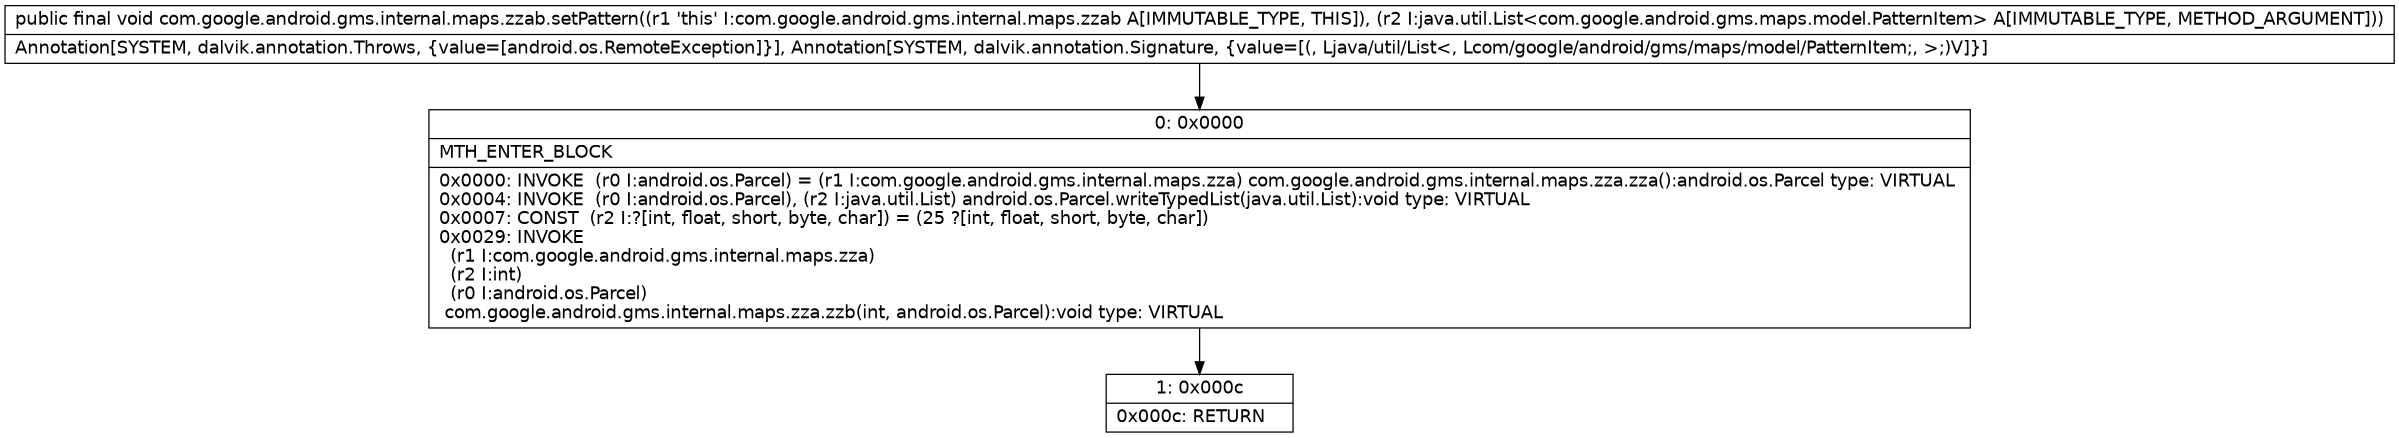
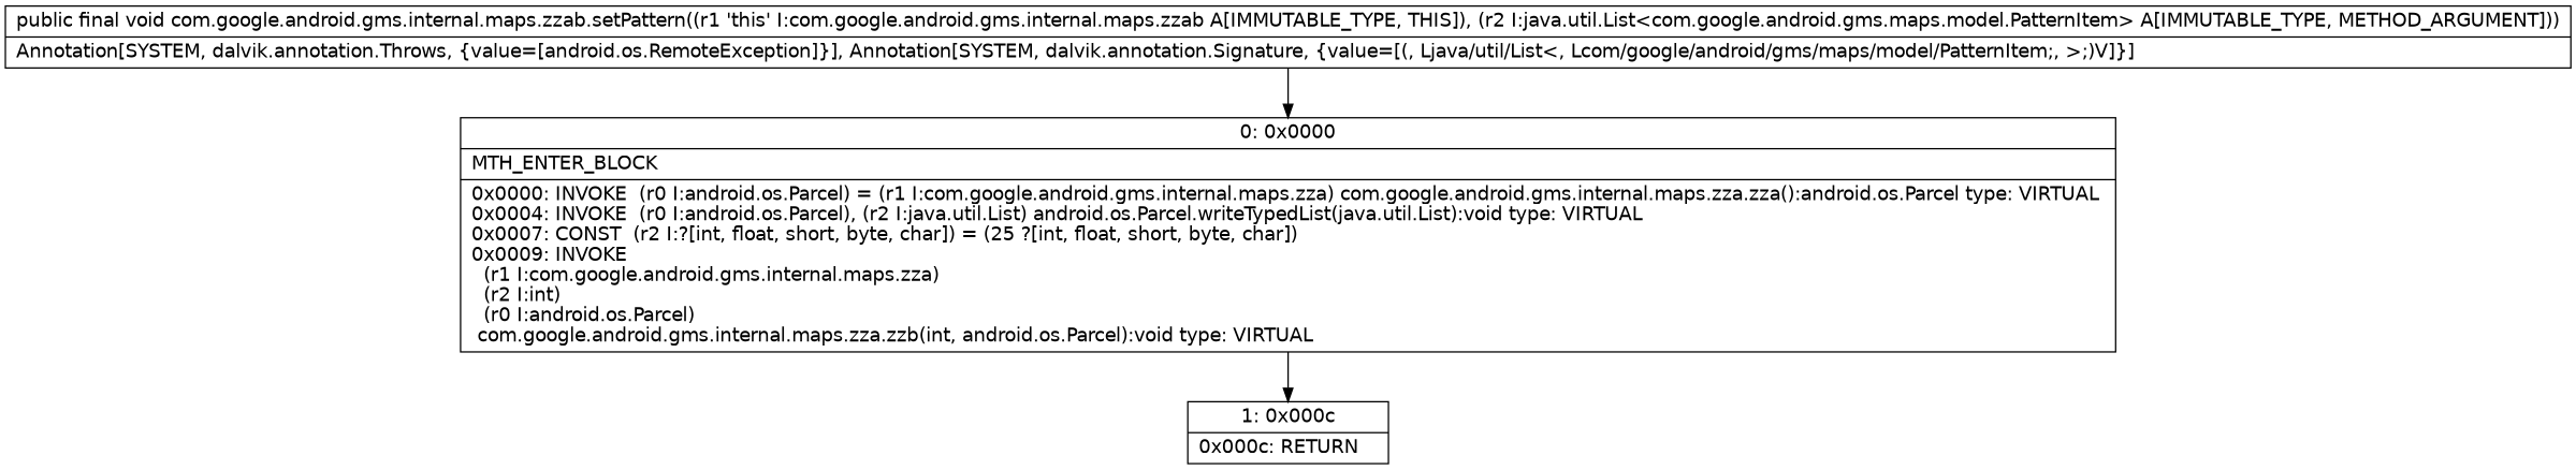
  digraph {
    fontname="DejaVu Sans"
    node [shape=record fontname="DejaVu Sans"]
    edge [fontname="DejaVu Sans"]
-   n1 [label="{0\:\ 0x0000|MTH_ENTER_BLOCK\l|0x0000: INVOKE  (r0 I:android.os.Parcel) = (r1 I:com.google.android.gms.internal.maps.zza) com.google.android.gms.internal.maps.zza.zza():android.os.Parcel type: VIRTUAL \l0x0004: INVOKE  (r0 I:android.os.Parcel), (r2 I:java.util.List) android.os.Parcel.writeTypedList(java.util.List):void type: VIRTUAL \l0x0007: CONST  (r2 I:?[int, float, short, byte, char]) = (25 ?[int, float, short, byte, char]) \l0x0029: INVOKE  \l  (r1 I:com.google.android.gms.internal.maps.zza)\l  (r2 I:int)\l  (r0 I:android.os.Parcel)\l com.google.android.gms.internal.maps.zza.zzb(int, android.os.Parcel):void type: VIRTUAL \l}"]
+   n1 [label="{0\:\ 0x0000|MTH_ENTER_BLOCK\l|0x0000: INVOKE  (r0 I:android.os.Parcel) = (r1 I:com.google.android.gms.internal.maps.zza) com.google.android.gms.internal.maps.zza.zza():android.os.Parcel type: VIRTUAL \l0x0004: INVOKE  (r0 I:android.os.Parcel), (r2 I:java.util.List) android.os.Parcel.writeTypedList(java.util.List):void type: VIRTUAL \l0x0007: CONST  (r2 I:?[int, float, short, byte, char]) = (25 ?[int, float, short, byte, char]) \l0x0009: INVOKE  \l  (r1 I:com.google.android.gms.internal.maps.zza)\l  (r2 I:int)\l  (r0 I:android.os.Parcel)\l com.google.android.gms.internal.maps.zza.zzb(int, android.os.Parcel):void type: VIRTUAL \l}"]
    n2 [label="{1\:\ 0x000c|0x000c: RETURN   \l}"]
    n3 [label="{public final void com.google.android.gms.internal.maps.zzab.setPattern((r1 'this' I:com.google.android.gms.internal.maps.zzab A[IMMUTABLE_TYPE, THIS]), (r2 I:java.util.List\<com.google.android.gms.maps.model.PatternItem\> A[IMMUTABLE_TYPE, METHOD_ARGUMENT]))  | Annotation[SYSTEM, dalvik.annotation.Throws, \{value=[android.os.RemoteException]\}], Annotation[SYSTEM, dalvik.annotation.Signature, \{value=[(, Ljava\/util\/List\<, Lcom\/google\/android\/gms\/maps\/model\/PatternItem;, \>;)V]\}]\l}"]
    n1 -> n2
    n3 -> n1
  }
